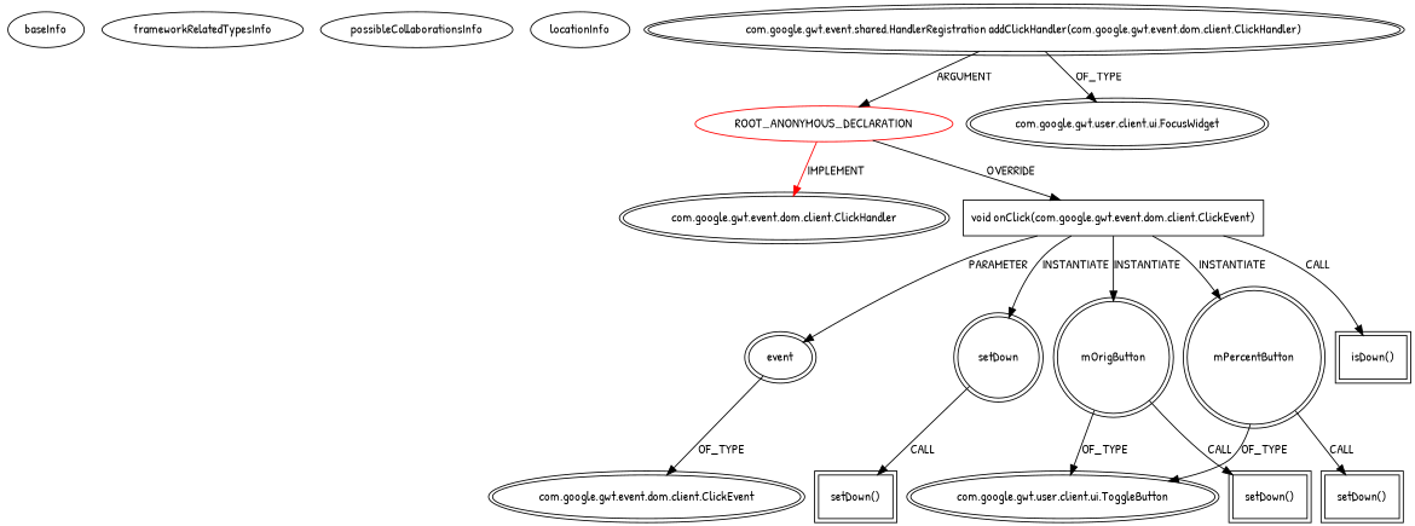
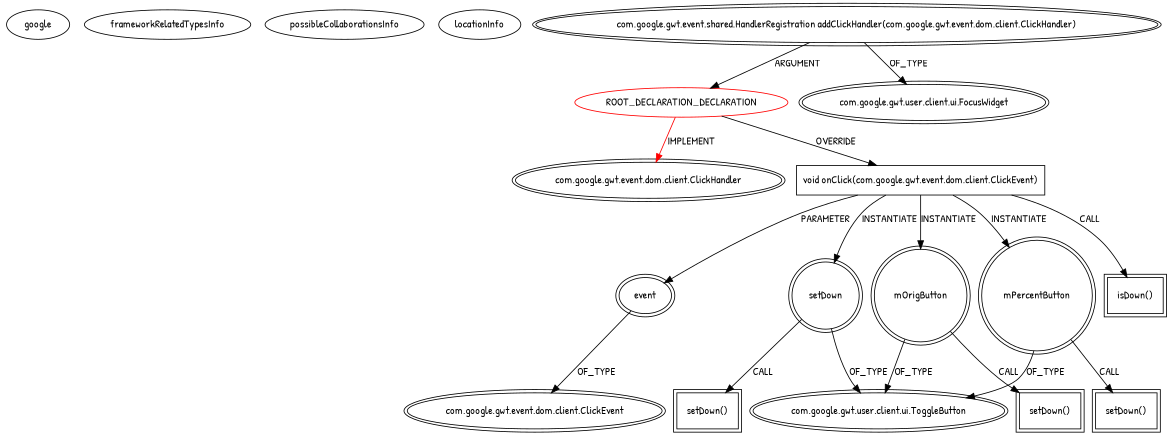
  digraph {
    fontname="Patrick Hand"
    node [fontname="Patrick Hand" isFrameworkType=true peripheries=2]
    edge [fontname="Patrick Hand"]
-   baseInfo [category=extension_graph graphId=1145 isAnonymous=true possibleRelation=false isFrameworkType="" peripheries=""]
+   baseInfo [category=extension_graph graphId=1145 isAnonymous=true possibleRelation=false label=google isFrameworkType="" peripheries=""]
    frameworkRelatedTypesInfo [0="com.google.gwt.event.dom.client.ClickHandler" isFrameworkType="" peripheries=""]
    possibleCollaborationsInfo [isFrameworkType="" peripheries=""]
    locationInfo [contextSignature="void TimeLineCharter(client.src.org.obudget.client.Application,boolean,java.lang.Integer,java.lang.Integer)" filePath="/daonb-obudget/obudget-master/src/client/src/org/obudget/client/TimeLineCharter.java" graphId=1145 projectName="daonb-obudget" isFrameworkType="" peripheries=""]
-   n5 [color=red isFrameworkType=false label=ROOT_ANONYMOUS_DECLARATION vertexType=ROOT_ANONYMOUS_DECLARATION peripheries=""]
+   n5 [color=red isFrameworkType=false label=ROOT_DECLARATION_DECLARATION vertexType=ROOT_ANONYMOUS_DECLARATION peripheries=""]
    n6 [label="com.google.gwt.event.dom.client.ClickHandler" vertexType=FRAMEWORK_INTERFACE_TYPE]
    n7 [isFrameworkType=false label="void onClick(com.google.gwt.event.dom.client.ClickEvent)" shape=box vertexType=OVERRIDING_METHOD_DECLARATION peripheries=""]
    n8 [label=event vertexType=PARAMETER_DECLARATION]
    n9 [label=mOrigButton shape=circle vertexType=VARIABLE_EXPRESION]
    n10 [label=setDown shape=circle vertexType=VARIABLE_EXPRESION]
    n11 [label=mPercentButton shape=circle vertexType=VARIABLE_EXPRESION]
    n12 [label="isDown()" shape=box vertexType=INSIDE_CALL]
    n13 [label="com.google.gwt.event.shared.HandlerRegistration addClickHandler(com.google.gwt.event.dom.client.ClickHandler)" vertexType=OUTSIDE_CALL]
    n14 [label="com.google.gwt.user.client.ui.FocusWidget" vertexType=FRAMEWORK_CLASS_TYPE]
    n15 [label="com.google.gwt.event.dom.client.ClickEvent" vertexType=FRAMEWORK_CLASS_TYPE]
    n16 [label="com.google.gwt.user.client.ui.ToggleButton" vertexType=FRAMEWORK_CLASS_TYPE]
    n17 [label="setDown()" shape=box vertexType=INSIDE_CALL]
    n18 [label="setDown()" shape=box vertexType=INSIDE_CALL]
    n19 [label="setDown()" shape=box vertexType=INSIDE_CALL]
    n5 -> n6 [color=red label=IMPLEMENT]
    n5 -> n7 [label=OVERRIDE]
    n7 -> n8 [label=PARAMETER]
    n7 -> n9 [label=INSTANTIATE]
    n7 -> n10 [label=INSTANTIATE]
    n7 -> n11 [label=INSTANTIATE]
    n7 -> n12 [label=CALL]
    n8 -> n15 [label=OF_TYPE]
    n9 -> n16 [label=OF_TYPE]
    n9 -> n17 [label=CALL]
+   n10 -> n16 [label=OF_TYPE]
    n10 -> n18 [label=CALL]
    n11 -> n16 [label=OF_TYPE]
    n11 -> n19 [label=CALL]
    n13 -> n5 [label=ARGUMENT]
    n13 -> n14 [label=OF_TYPE]
  }
